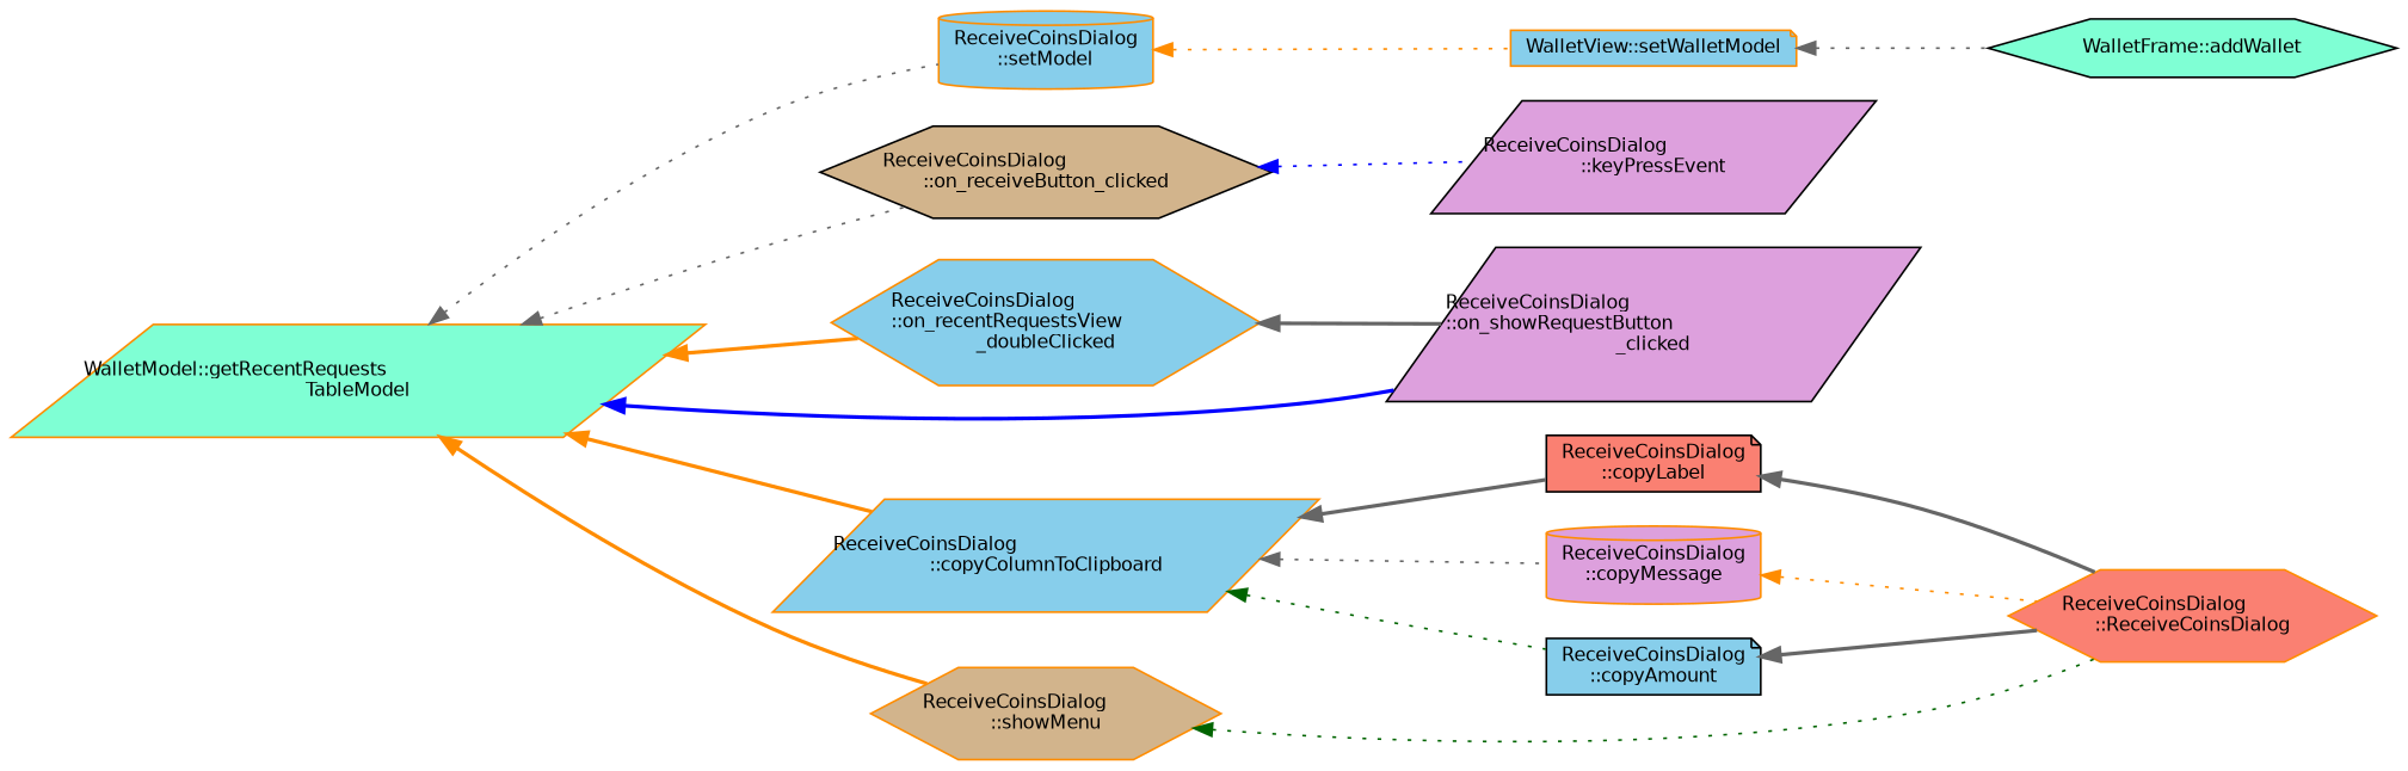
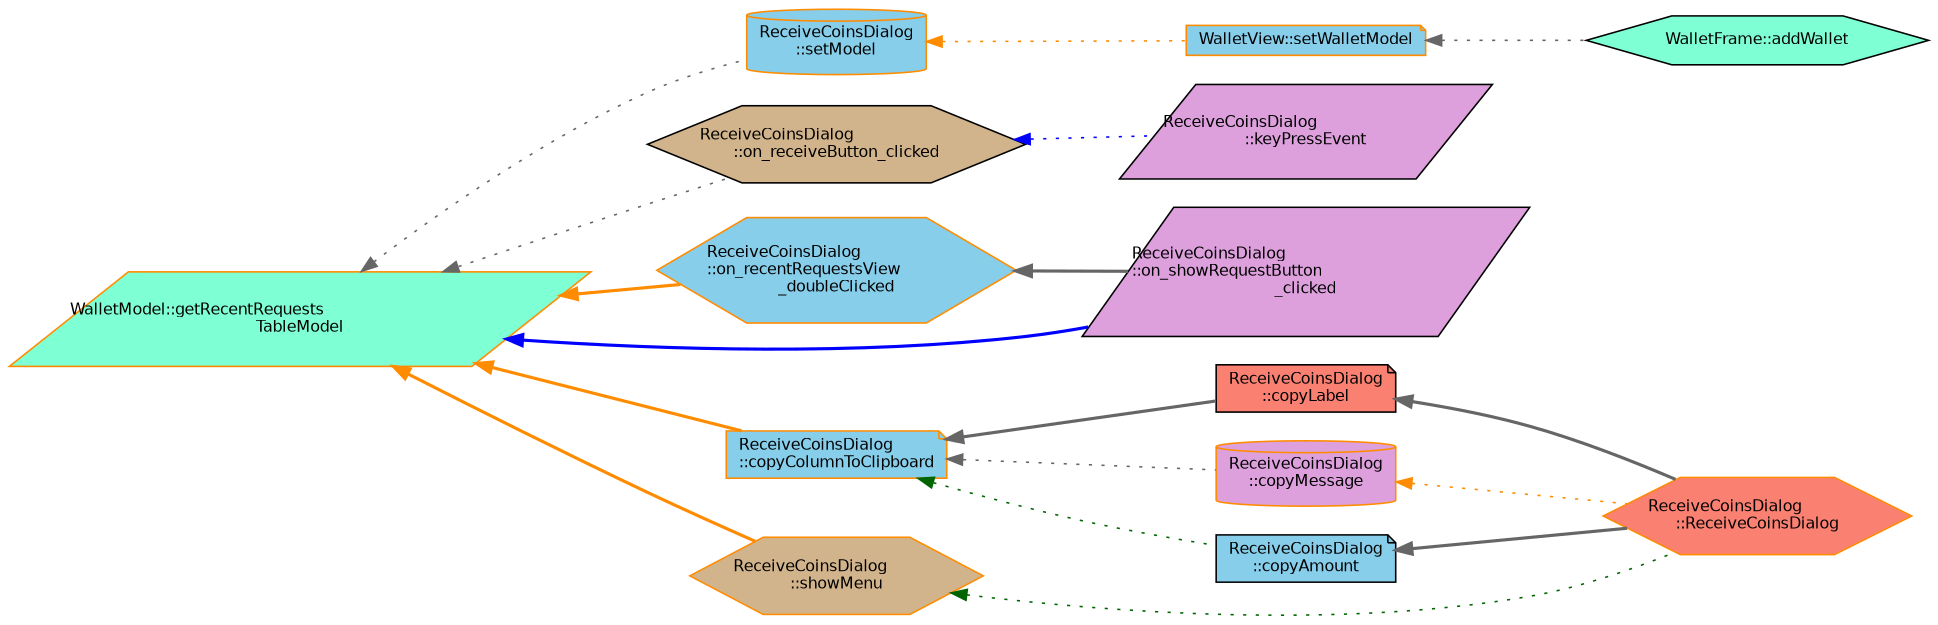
  digraph {
    rankdir=LR
    node [color=darkorange fillcolor=skyblue fontname=Helvetica fontsize=10 shape=hexagon style=filled]
    edge [color=gray40 dir=back fontname=Helvetica fontsize=10 labelfontname=Helvetica labelfontsize=10 style=dotted]
    n1 [fillcolor=aquamarine fontcolor=black height=0.2 label="WalletModel::getRecentRequests\lTableModel" shape=parallelogram width=0.4]
    n2 [height=0.2 label="ReceiveCoinsDialog\l::setModel" shape=cylinder width=0.4]
    n3 [color=black fillcolor=tan height=0.2 label="ReceiveCoinsDialog\l::on_receiveButton_clicked" width=0.4]
    n4 [height=0.2 label="ReceiveCoinsDialog\l::on_recentRequestsView\l_doubleClicked" width=0.4]
    n5 [color=black fillcolor=plum height=0.2 label="ReceiveCoinsDialog\l::on_showRequestButton\l_clicked" shape=parallelogram width=0.4]
-   n6 [height=0.2 label="ReceiveCoinsDialog\l::copyColumnToClipboard" shape=parallelogram width=0.4]
+   n6 [height=0.2 label="ReceiveCoinsDialog\l::copyColumnToClipboard" shape=note width=0.4]
    n7 [fillcolor=tan height=0.2 label="ReceiveCoinsDialog\l::showMenu" width=0.4]
    n8 [height=0.2 label="WalletView::setWalletModel" shape=note width=0.4]
    n9 [color=black fillcolor=plum height=0.2 label="ReceiveCoinsDialog\l::keyPressEvent" shape=parallelogram width=0.4]
    n10 [color=black fillcolor=salmon height=0.2 label="ReceiveCoinsDialog\l::copyLabel" shape=note width=0.4]
    n11 [fillcolor=plum height=0.2 label="ReceiveCoinsDialog\l::copyMessage" shape=cylinder width=0.4]
    n12 [color=black height=0.2 label="ReceiveCoinsDialog\l::copyAmount" shape=note width=0.4]
    n13 [fillcolor=salmon height=0.2 label="ReceiveCoinsDialog\l::ReceiveCoinsDialog" width=0.4]
    n14 [color=black fillcolor=aquamarine height=0.2 label="WalletFrame::addWallet" width=0.4]
    n1 -> n2
    n1 -> n3
    n1 -> n4 [color=darkorange style=bold]
    n1 -> n5 [color=blue style=bold]
    n1 -> n6 [color=darkorange style=bold]
    n1 -> n7 [color=darkorange style=bold]
    n2 -> n8 [color=darkorange]
    n3 -> n9 [color=blue]
    n4 -> n5 [style=bold]
    n6 -> n10 [style=bold]
    n6 -> n11
    n6 -> n12 [color=darkgreen]
    n7 -> n13 [color=darkgreen]
    n8 -> n14
    n10 -> n13 [style=bold]
    n11 -> n13 [color=darkorange]
    n12 -> n13 [style=bold]
  }
